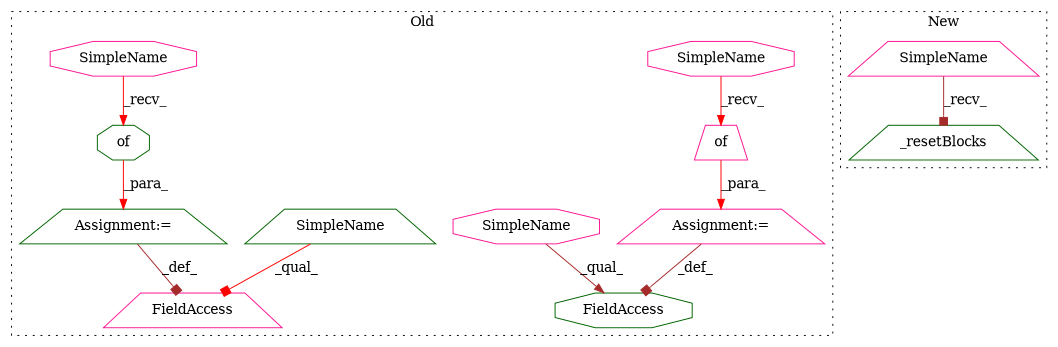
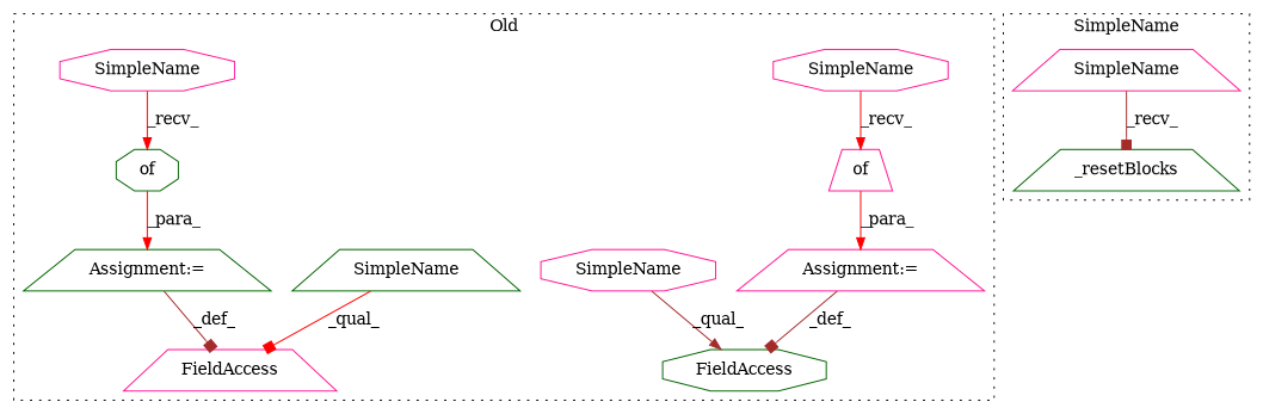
  digraph {
    node [a=42 l=4 s=5029 shape=trapezium color=deeppink]
    edge [color=red arrowhead=normal]
    n1 [a=32 label=of s=5051 shape=octagon color=darkgreen]
    n2 [a=22 l=17 label=FieldAccess]
    n3 [a=22 l=16 label=FieldAccess s=4996 shape=octagon color=darkgreen]
    n4 [a=32 label=of s=5017]
    n5 [a=7 l=1 label="Assignment:=" s=5046 color=darkgreen]
    n6 [a=7 l=1 label="Assignment:=" s=5012]
    n7 [l=3 label=SimpleName s=5013 shape=octagon]
    n8 [l=3 label=SimpleName s=5047 shape=octagon]
    n9 [label=SimpleName s=4996 shape=octagon]
    n10 [label=SimpleName color=darkgreen]
    n11 [a=32 l=14 label=_resetBlocks s=4849 color=darkgreen]
    n12 [label=SimpleName s=4844]
    subgraph cluster_1 {
      label=Old
      style=dotted
      n1
      n2
      n3
      n4
      n5
      n6
      n7
      n8
      n9
      n10
    }
    subgraph cluster_2 {
-     label=New
+     label=SimpleName
      style=dotted
      n11
      n12
    }
    n1 -> n5 [label=_para_]
    n4 -> n6 [label=_para_]
    n5 -> n2 [label=_def_ color=brown arrowhead=box]
    n6 -> n3 [label=_def_ color=brown arrowhead=box]
    n7 -> n4 [label=_recv_]
    n8 -> n1 [label=_recv_]
    n9 -> n3 [label=_qual_ color=brown]
    n10 -> n2 [label=_qual_ arrowhead=box]
    n12 -> n11 [label=_recv_ color=brown arrowhead=box]
  }
